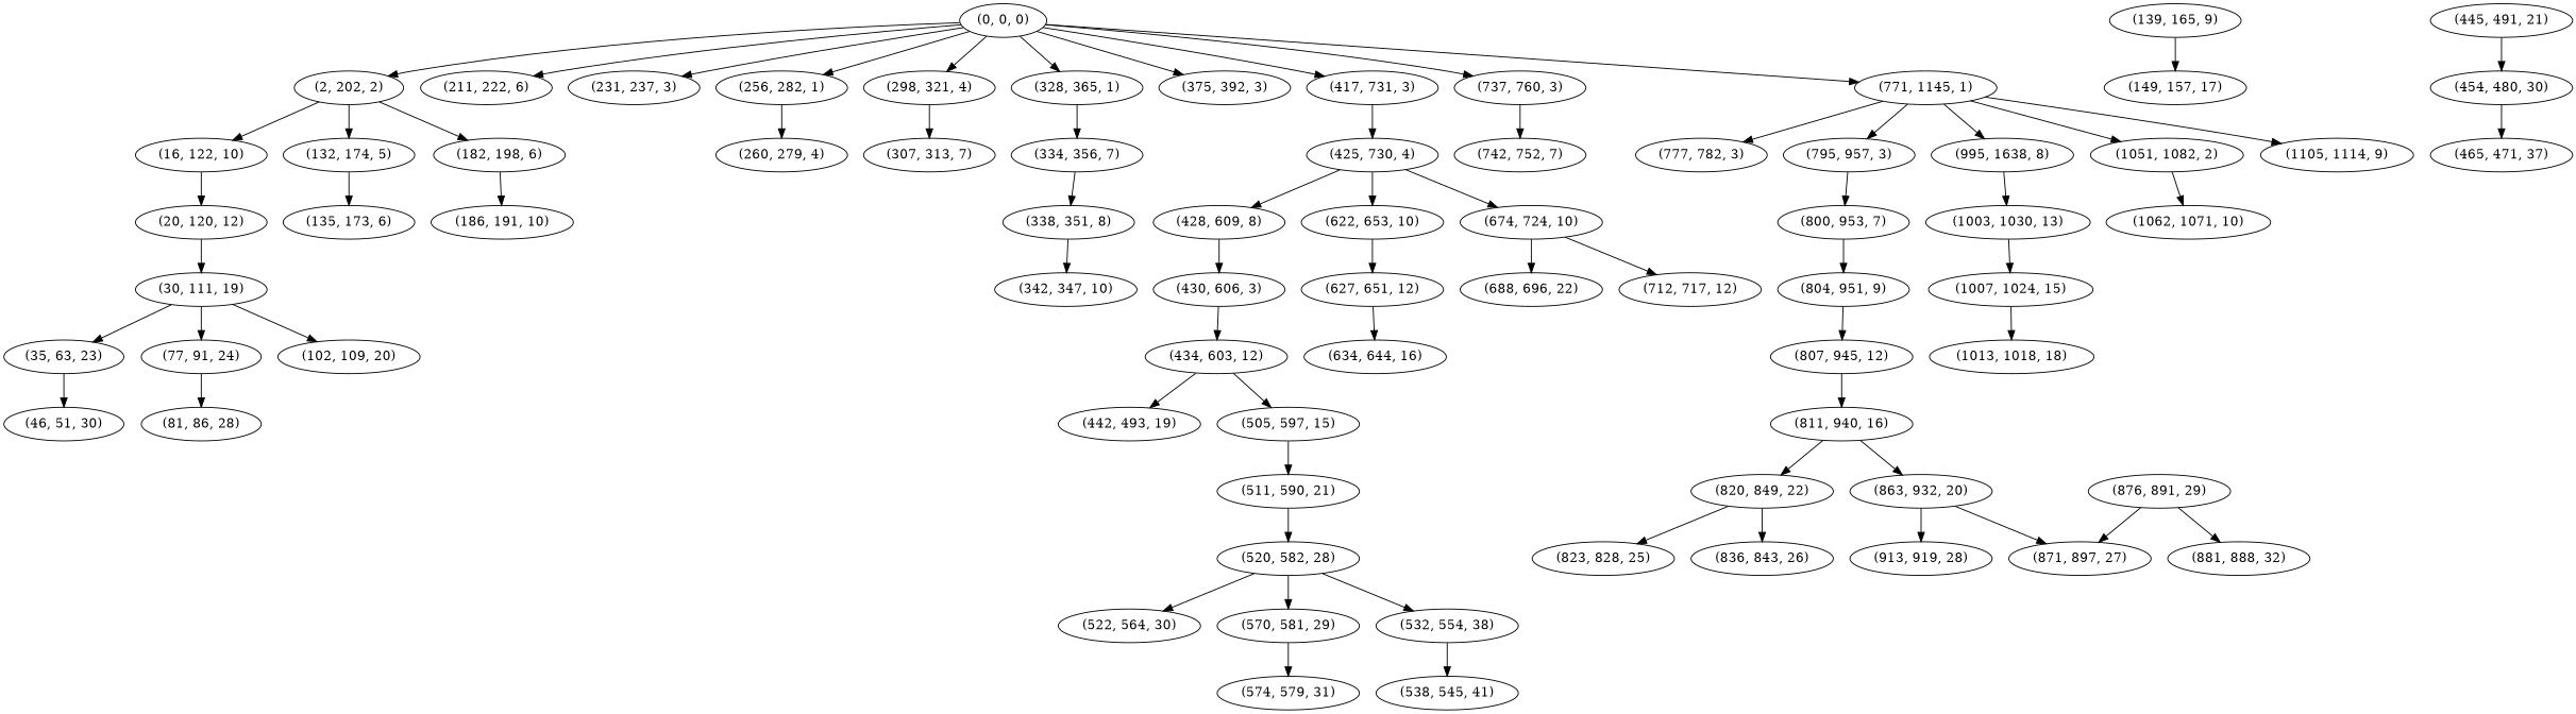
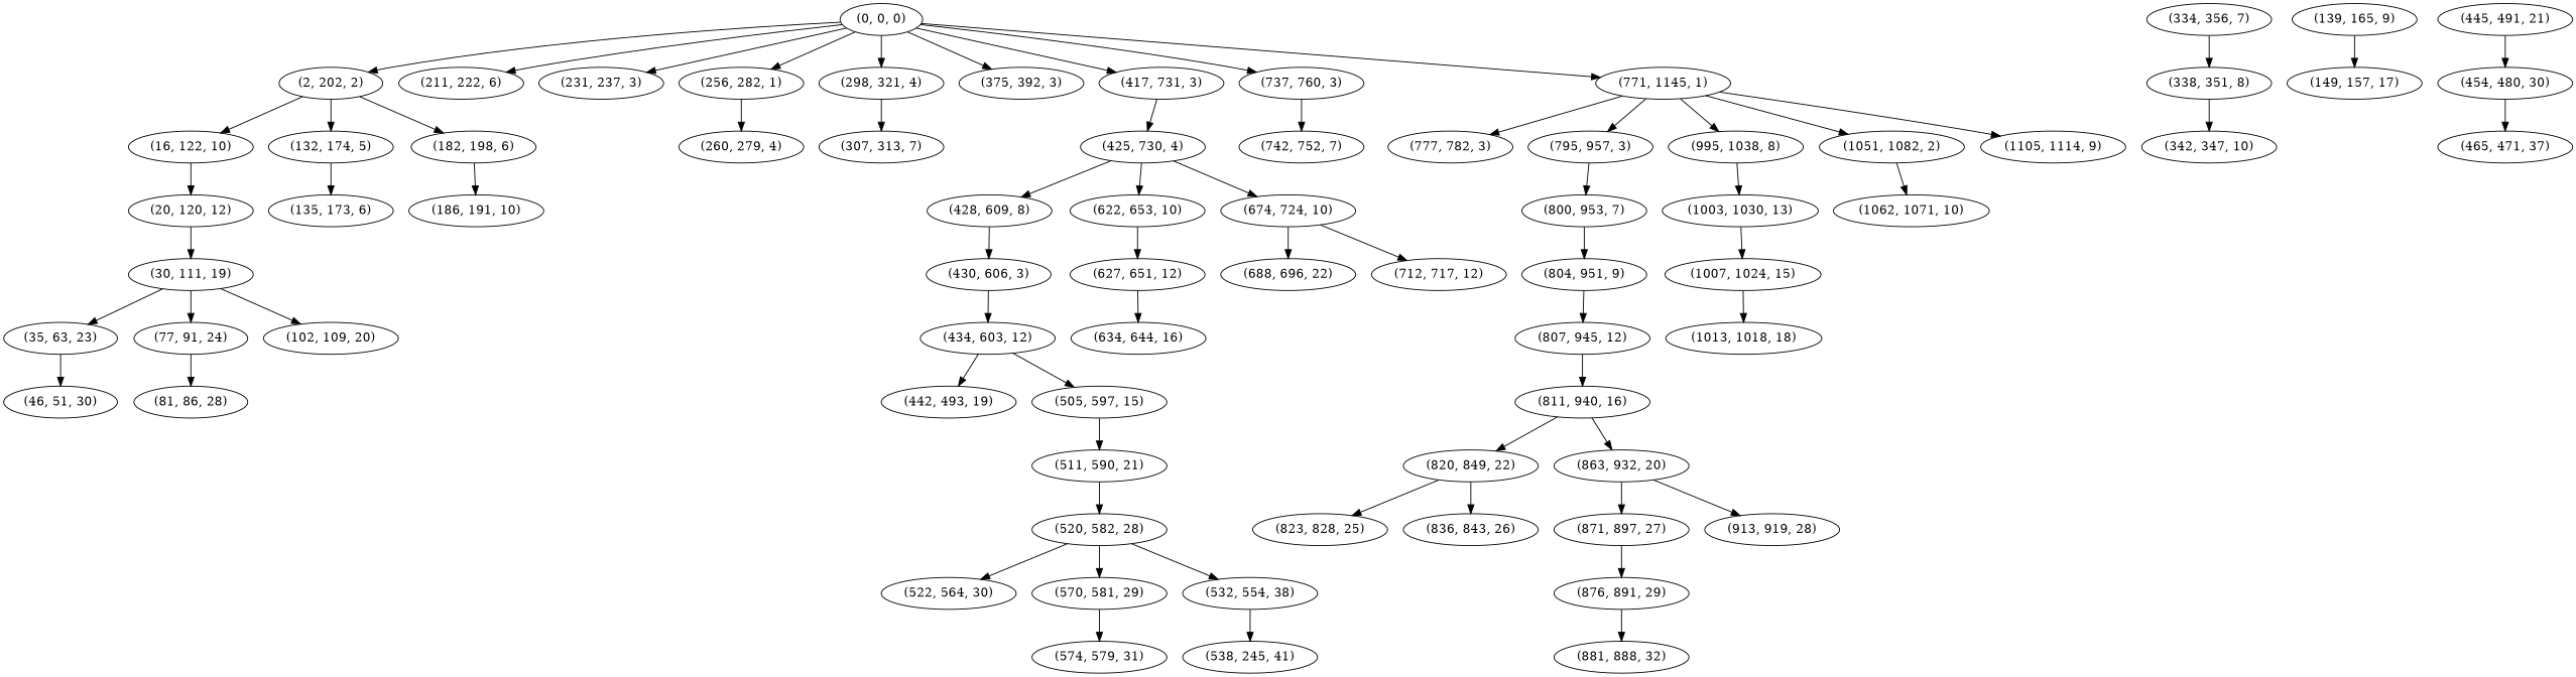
  digraph {
    "(0, 0, 0)"
    "(2, 202, 2)"
    "(211, 222, 6)"
    "(231, 237, 3)"
    "(256, 282, 1)"
    "(298, 321, 4)"
-   "(328, 365, 1)"
    "(375, 392, 3)"
    "(417, 731, 3)"
    "(737, 760, 3)"
    "(771, 1145, 1)"
    "(16, 122, 10)"
    "(132, 174, 5)"
    "(182, 198, 6)"
    "(260, 279, 4)"
    "(307, 313, 7)"
    "(334, 356, 7)"
    n18 [label="(425, 730, 4)"]
    n19 [label="(742, 752, 7)"]
    "(777, 782, 3)"
    "(795, 957, 3)"
-   "(995, 1038, 8)" [label="(995, 1638, 8)"]
+   "(995, 1038, 8)"
    "(1051, 1082, 2)"
    "(1105, 1114, 9)"
    "(20, 120, 12)"
    "(135, 173, 6)"
    "(186, 191, 10)"
    "(30, 111, 19)"
    "(35, 63, 23)"
    n30 [label="(77, 91, 24)"]
    "(102, 109, 20)"
    "(46, 51, 30)"
    "(81, 86, 28)"
    "(139, 165, 9)"
    "(149, 157, 17)"
    "(338, 351, 8)"
    "(342, 347, 10)"
    "(428, 609, 8)"
    "(622, 653, 10)"
    "(674, 724, 10)"
    n41 [label="(430, 606, 3)"]
    "(627, 651, 12)"
    "(688, 696, 22)"
    "(712, 717, 12)"
    "(434, 603, 12)"
    "(442, 493, 19)"
    "(505, 597, 15)"
    "(511, 590, 21)"
    "(445, 491, 21)"
    "(454, 480, 30)"
    "(465, 471, 37)"
    "(520, 582, 28)"
    "(522, 564, 30)"
    "(570, 581, 29)"
    "(532, 554, 38)"
    "(574, 579, 31)"
-   "(538, 545, 41)"
+   "(538, 545, 41)" [label="(538, 245, 41)"]
    "(634, 644, 16)"
    "(800, 953, 7)"
    "(1003, 1030, 13)"
    "(1062, 1071, 10)"
    "(804, 951, 9)"
    "(807, 945, 12)"
    "(811, 940, 16)"
    "(820, 849, 22)"
    "(863, 932, 20)"
    "(823, 828, 25)"
    "(836, 843, 26)"
    "(871, 897, 27)"
    "(913, 919, 28)"
    "(876, 891, 29)"
    "(881, 888, 32)"
    "(1007, 1024, 15)"
    "(1013, 1018, 18)"
    "(0, 0, 0)" -> "(2, 202, 2)"
    "(0, 0, 0)" -> "(211, 222, 6)"
    "(0, 0, 0)" -> "(231, 237, 3)"
    "(0, 0, 0)" -> "(256, 282, 1)"
    "(0, 0, 0)" -> "(298, 321, 4)"
-   "(0, 0, 0)" -> "(328, 365, 1)"
    "(0, 0, 0)" -> "(375, 392, 3)"
    "(0, 0, 0)" -> "(417, 731, 3)"
    "(0, 0, 0)" -> "(737, 760, 3)"
    "(0, 0, 0)" -> "(771, 1145, 1)"
    "(2, 202, 2)" -> "(16, 122, 10)"
    "(2, 202, 2)" -> "(132, 174, 5)"
    "(2, 202, 2)" -> "(182, 198, 6)"
    "(256, 282, 1)" -> "(260, 279, 4)"
    "(298, 321, 4)" -> "(307, 313, 7)"
-   "(328, 365, 1)" -> "(334, 356, 7)"
    "(417, 731, 3)" -> n18
    "(737, 760, 3)" -> n19
    "(771, 1145, 1)" -> "(777, 782, 3)"
    "(771, 1145, 1)" -> "(795, 957, 3)"
    "(771, 1145, 1)" -> "(995, 1038, 8)"
    "(771, 1145, 1)" -> "(1051, 1082, 2)"
    "(771, 1145, 1)" -> "(1105, 1114, 9)"
    "(16, 122, 10)" -> "(20, 120, 12)"
    "(132, 174, 5)" -> "(135, 173, 6)"
    "(182, 198, 6)" -> "(186, 191, 10)"
    "(334, 356, 7)" -> "(338, 351, 8)"
    n18 -> "(428, 609, 8)"
    n18 -> "(622, 653, 10)"
    n18 -> "(674, 724, 10)"
    "(795, 957, 3)" -> "(800, 953, 7)"
    "(995, 1038, 8)" -> "(1003, 1030, 13)"
    "(1051, 1082, 2)" -> "(1062, 1071, 10)"
    "(20, 120, 12)" -> "(30, 111, 19)"
    "(30, 111, 19)" -> "(35, 63, 23)"
    "(30, 111, 19)" -> n30
    "(30, 111, 19)" -> "(102, 109, 20)"
    "(35, 63, 23)" -> "(46, 51, 30)"
    n30 -> "(81, 86, 28)"
    "(139, 165, 9)" -> "(149, 157, 17)"
    "(338, 351, 8)" -> "(342, 347, 10)"
    "(428, 609, 8)" -> n41
    "(622, 653, 10)" -> "(627, 651, 12)"
    "(674, 724, 10)" -> "(688, 696, 22)"
    "(674, 724, 10)" -> "(712, 717, 12)"
    n41 -> "(434, 603, 12)"
    "(627, 651, 12)" -> "(634, 644, 16)"
    "(434, 603, 12)" -> "(442, 493, 19)"
    "(434, 603, 12)" -> "(505, 597, 15)"
    "(505, 597, 15)" -> "(511, 590, 21)"
    "(511, 590, 21)" -> "(520, 582, 28)"
    "(445, 491, 21)" -> "(454, 480, 30)"
    "(454, 480, 30)" -> "(465, 471, 37)"
    "(520, 582, 28)" -> "(522, 564, 30)"
    "(520, 582, 28)" -> "(570, 581, 29)"
    "(520, 582, 28)" -> "(532, 554, 38)"
    "(570, 581, 29)" -> "(574, 579, 31)"
    "(532, 554, 38)" -> "(538, 545, 41)"
    "(800, 953, 7)" -> "(804, 951, 9)"
    "(1003, 1030, 13)" -> "(1007, 1024, 15)"
    "(804, 951, 9)" -> "(807, 945, 12)"
    "(807, 945, 12)" -> "(811, 940, 16)"
    "(811, 940, 16)" -> "(820, 849, 22)"
    "(811, 940, 16)" -> "(863, 932, 20)"
    "(820, 849, 22)" -> "(823, 828, 25)"
    "(820, 849, 22)" -> "(836, 843, 26)"
    "(863, 932, 20)" -> "(871, 897, 27)"
    "(863, 932, 20)" -> "(913, 919, 28)"
-   "(876, 891, 29)" -> "(871, 897, 27)"
+   "(871, 897, 27)" -> "(876, 891, 29)"
    "(876, 891, 29)" -> "(881, 888, 32)"
    "(1007, 1024, 15)" -> "(1013, 1018, 18)"
  }
